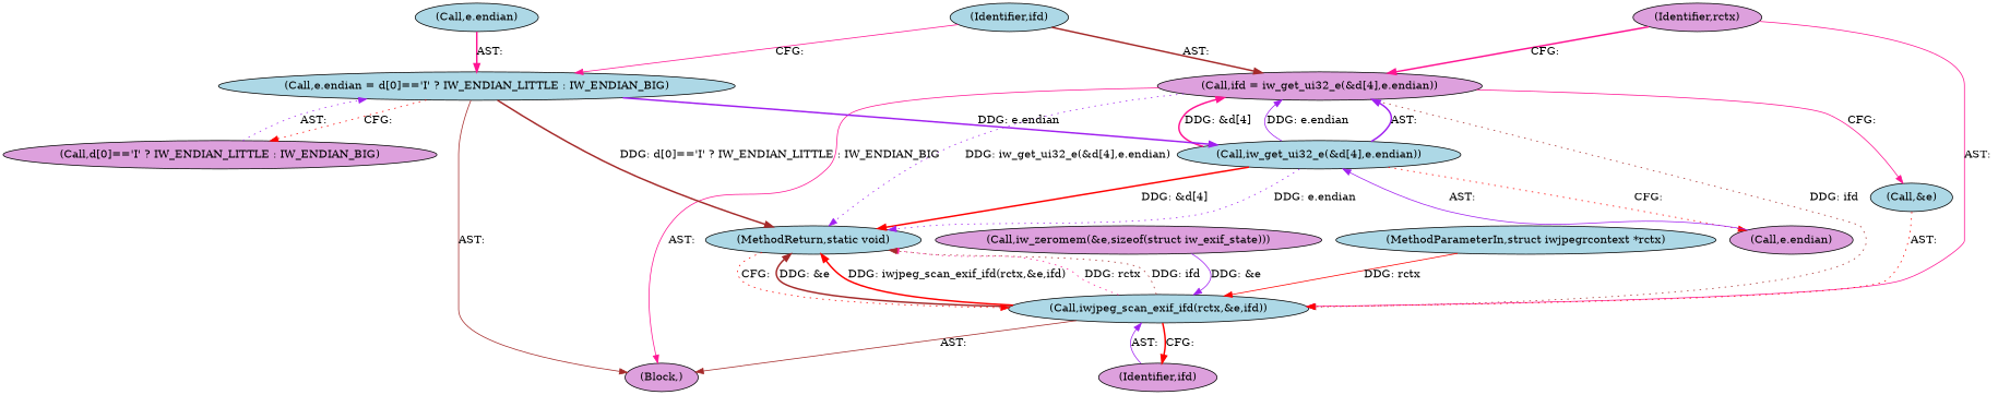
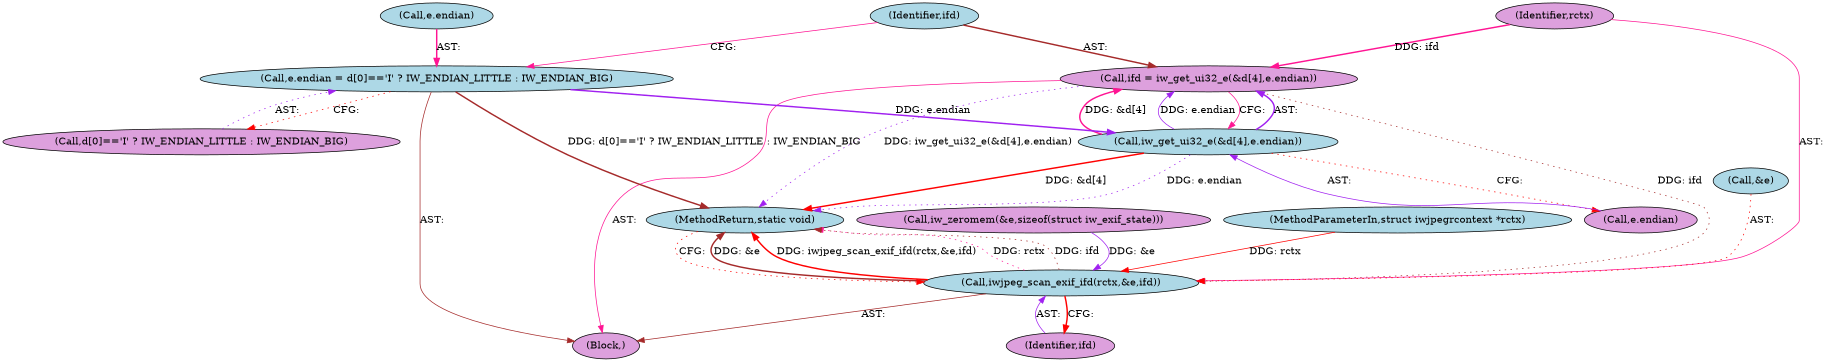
  digraph {
    node [fillcolor=lightblue style=filled]
    edge [color=purple style=solid]
    n1 [fillcolor=plum label="(Call,ifd = iw_get_ui32_e(&d[4],e.endian))"]
    n2 [label="(Call,iw_get_ui32_e(&d[4],e.endian))"]
    n3 [label="(Call,iwjpeg_scan_exif_ifd(rctx,&e,ifd))"]
    n4 [fillcolor=plum label="(Block,)"]
    n5 [label="(MethodReturn,static void)"]
    n6 [fillcolor=plum label="(Call,e.endian)"]
    n7 [fillcolor=plum label="(Identifier,ifd)"]
    n8 [label="(Call,e.endian = d[0]=='I' ? IW_ENDIAN_LITTLE : IW_ENDIAN_BIG)"]
    n9 [fillcolor=plum label="(Call,d[0]=='I' ? IW_ENDIAN_LITTLE : IW_ENDIAN_BIG)"]
    n10 [fillcolor=plum label="(Call,iw_zeromem(&e,sizeof(struct iw_exif_state)))"]
    n11 [label="(Call,e.endian)"]
    n12 [fillcolor=plum label="(Identifier,rctx)"]
    n13 [label="(MethodParameterIn,struct iwjpegrcontext *rctx)"]
    n14 [label="(Identifier,ifd)"]
    n15 [label="(Call,&e)"]
-   n1 -> n15 [color=deeppink label="CFG: "]
+   n1 -> n2 [color=deeppink label="CFG: "]
    n1 -> n3 [color=brown label="DDG: ifd" style=dotted]
    n1 -> n4 [color=deeppink label="AST: "]
    n1 -> n5 [label="DDG: iw_get_ui32_e(&d[4],e.endian)" style=dotted]
    n2 -> n1 [label="AST: " style=bold]
    n2 -> n1 [color=deeppink label="DDG: &d[4]" style=bold]
    n2 -> n1 [label="DDG: e.endian"]
    n2 -> n5 [color=red label="DDG: &d[4]" style=bold]
    n2 -> n5 [label="DDG: e.endian" style=dotted]
    n2 -> n6 [color=red label="CFG: " style=dotted]
    n3 -> n4 [color=brown label="AST: "]
    n3 -> n5 [color=brown label="DDG: &e" style=bold]
    n3 -> n5 [color=red label="DDG: iwjpeg_scan_exif_ifd(rctx,&e,ifd)" style=bold]
    n3 -> n5 [color=deeppink label="DDG: rctx" style=dotted]
    n3 -> n5 [color=brown label="DDG: ifd" style=dotted]
    n3 -> n7 [color=red label="CFG: " style=bold]
    n5 -> n3 [color=red label="CFG: " style=dotted]
    n6 -> n2 [label="AST: "]
    n7 -> n3 [label="AST: "]
    n8 -> n2 [label="DDG: e.endian" style=bold]
    n8 -> n4 [color=brown label="AST: "]
    n8 -> n5 [color=brown label="DDG: d[0]=='I' ? IW_ENDIAN_LITTLE : IW_ENDIAN_BIG" style=bold]
    n8 -> n9 [color=red label="CFG: " style=dotted]
    n9 -> n8 [label="AST: " style=dotted]
    n10 -> n3 [label="DDG: &e"]
    n11 -> n8 [color=deeppink label="AST: " style=bold]
-   n12 -> n1 [color=deeppink label="CFG: " style=bold]
+   n12 -> n1 [color=deeppink label="DDG: ifd" style=bold]
    n12 -> n3 [color=deeppink label="AST: "]
    n13 -> n3 [color=red label="DDG: rctx"]
    n14 -> n1 [color=brown label="AST: " style=bold]
    n14 -> n8 [color=deeppink label="CFG: "]
    n15 -> n3 [color=red label="AST: " style=dotted]
  }
